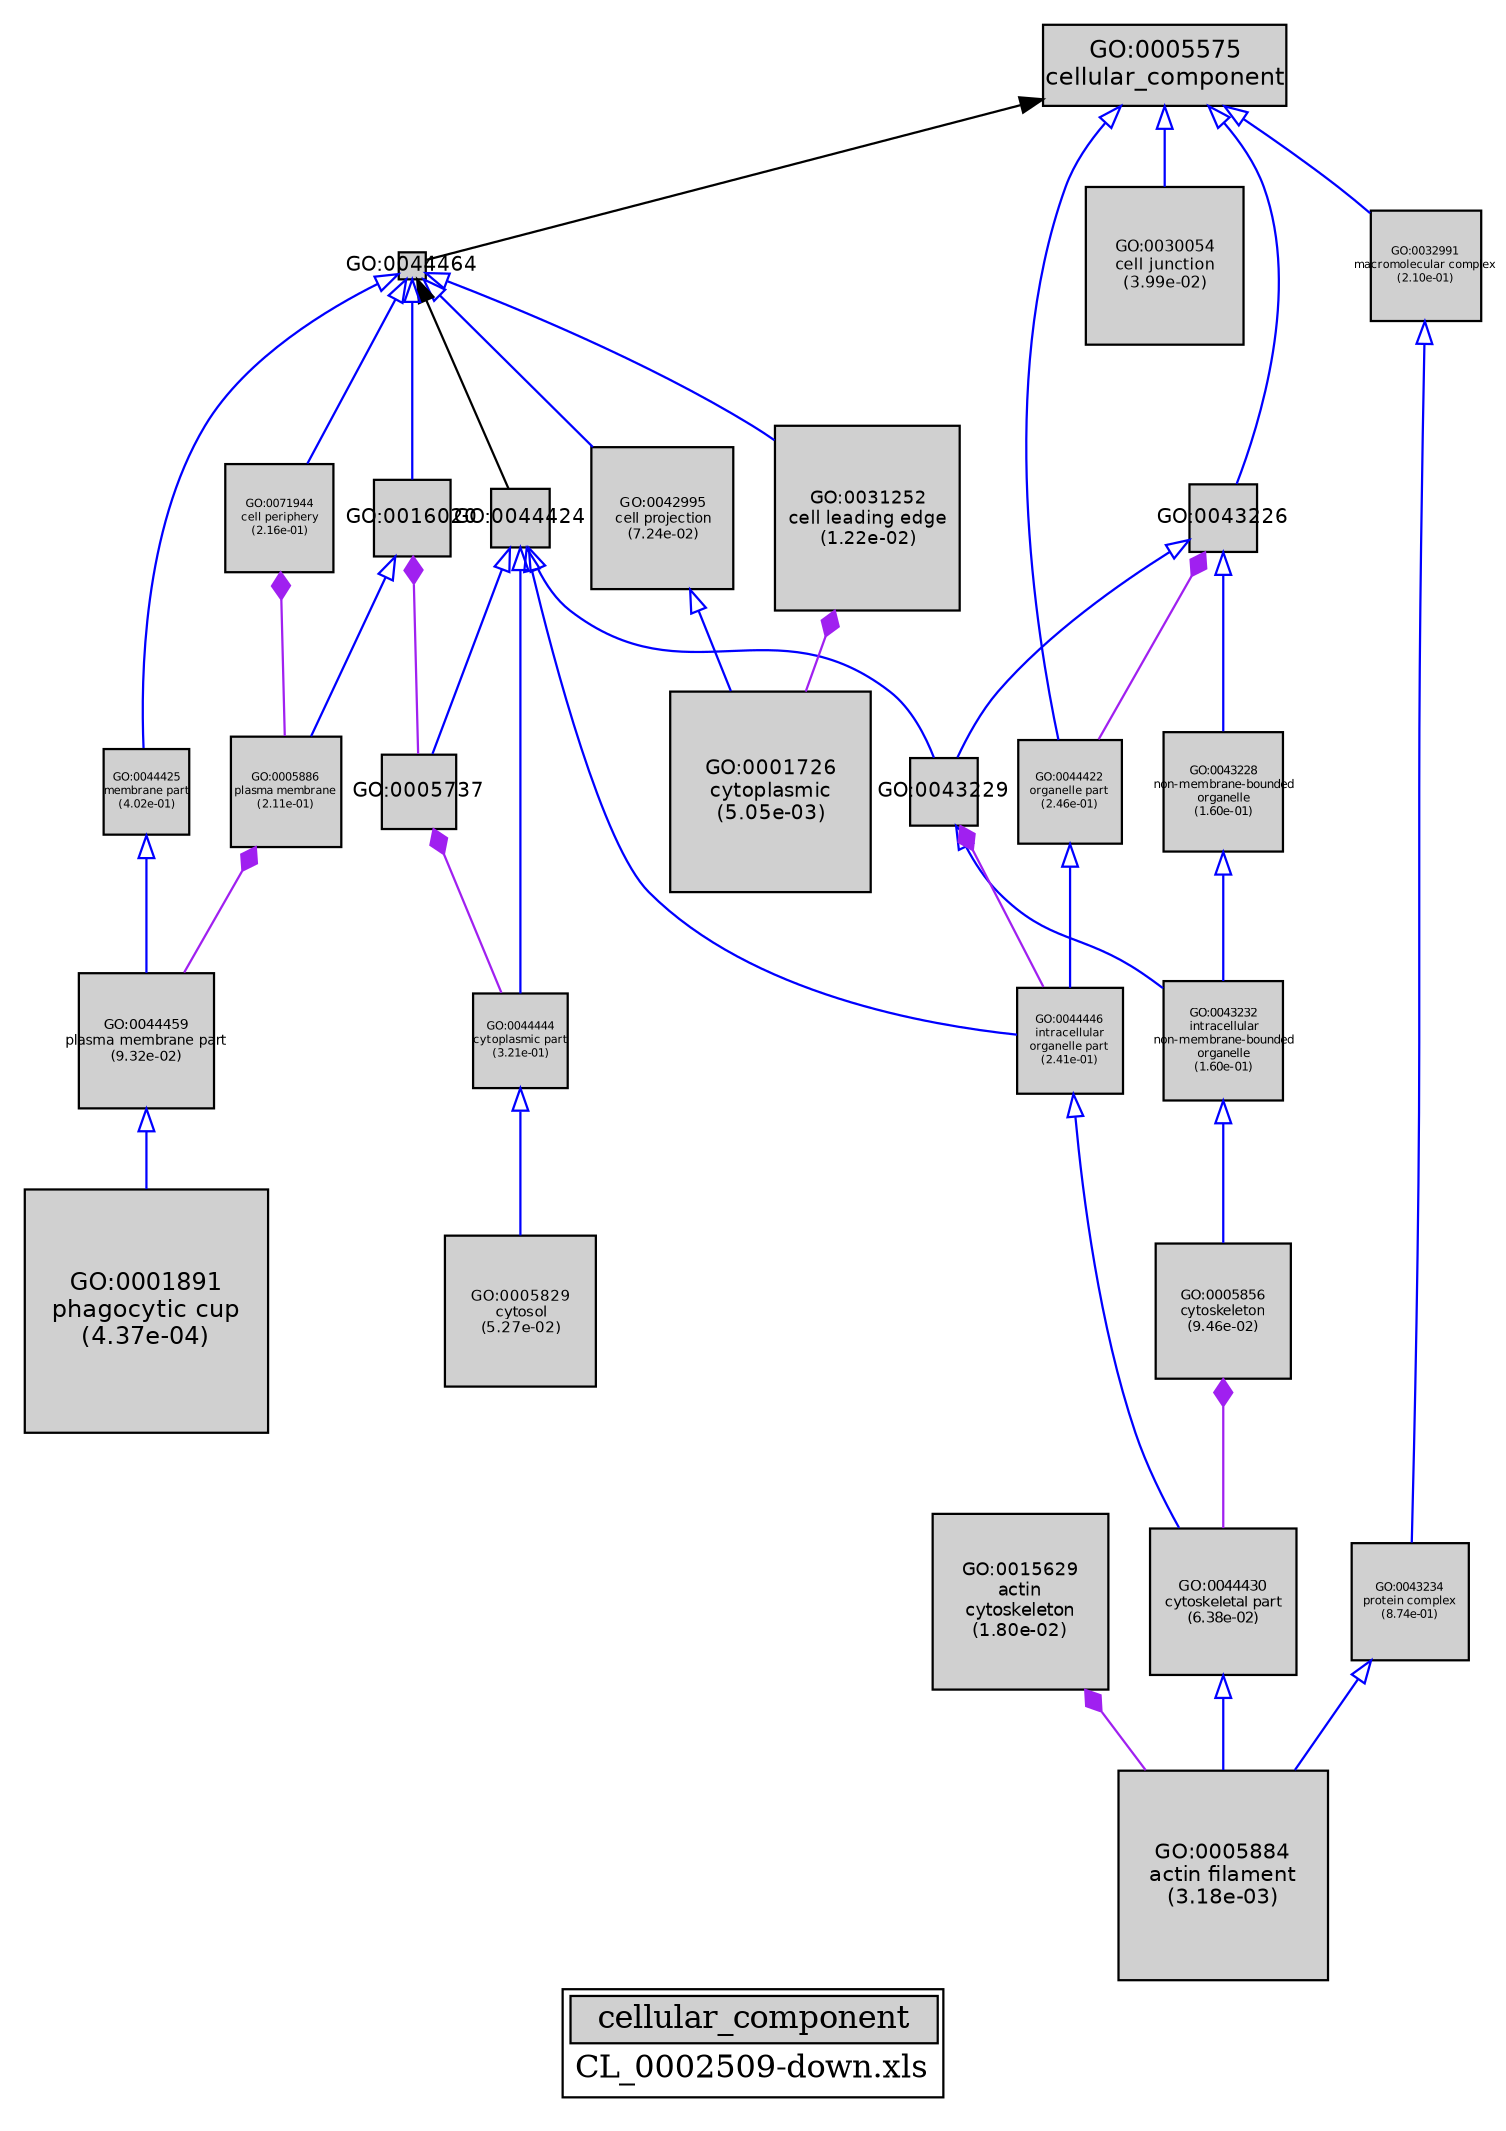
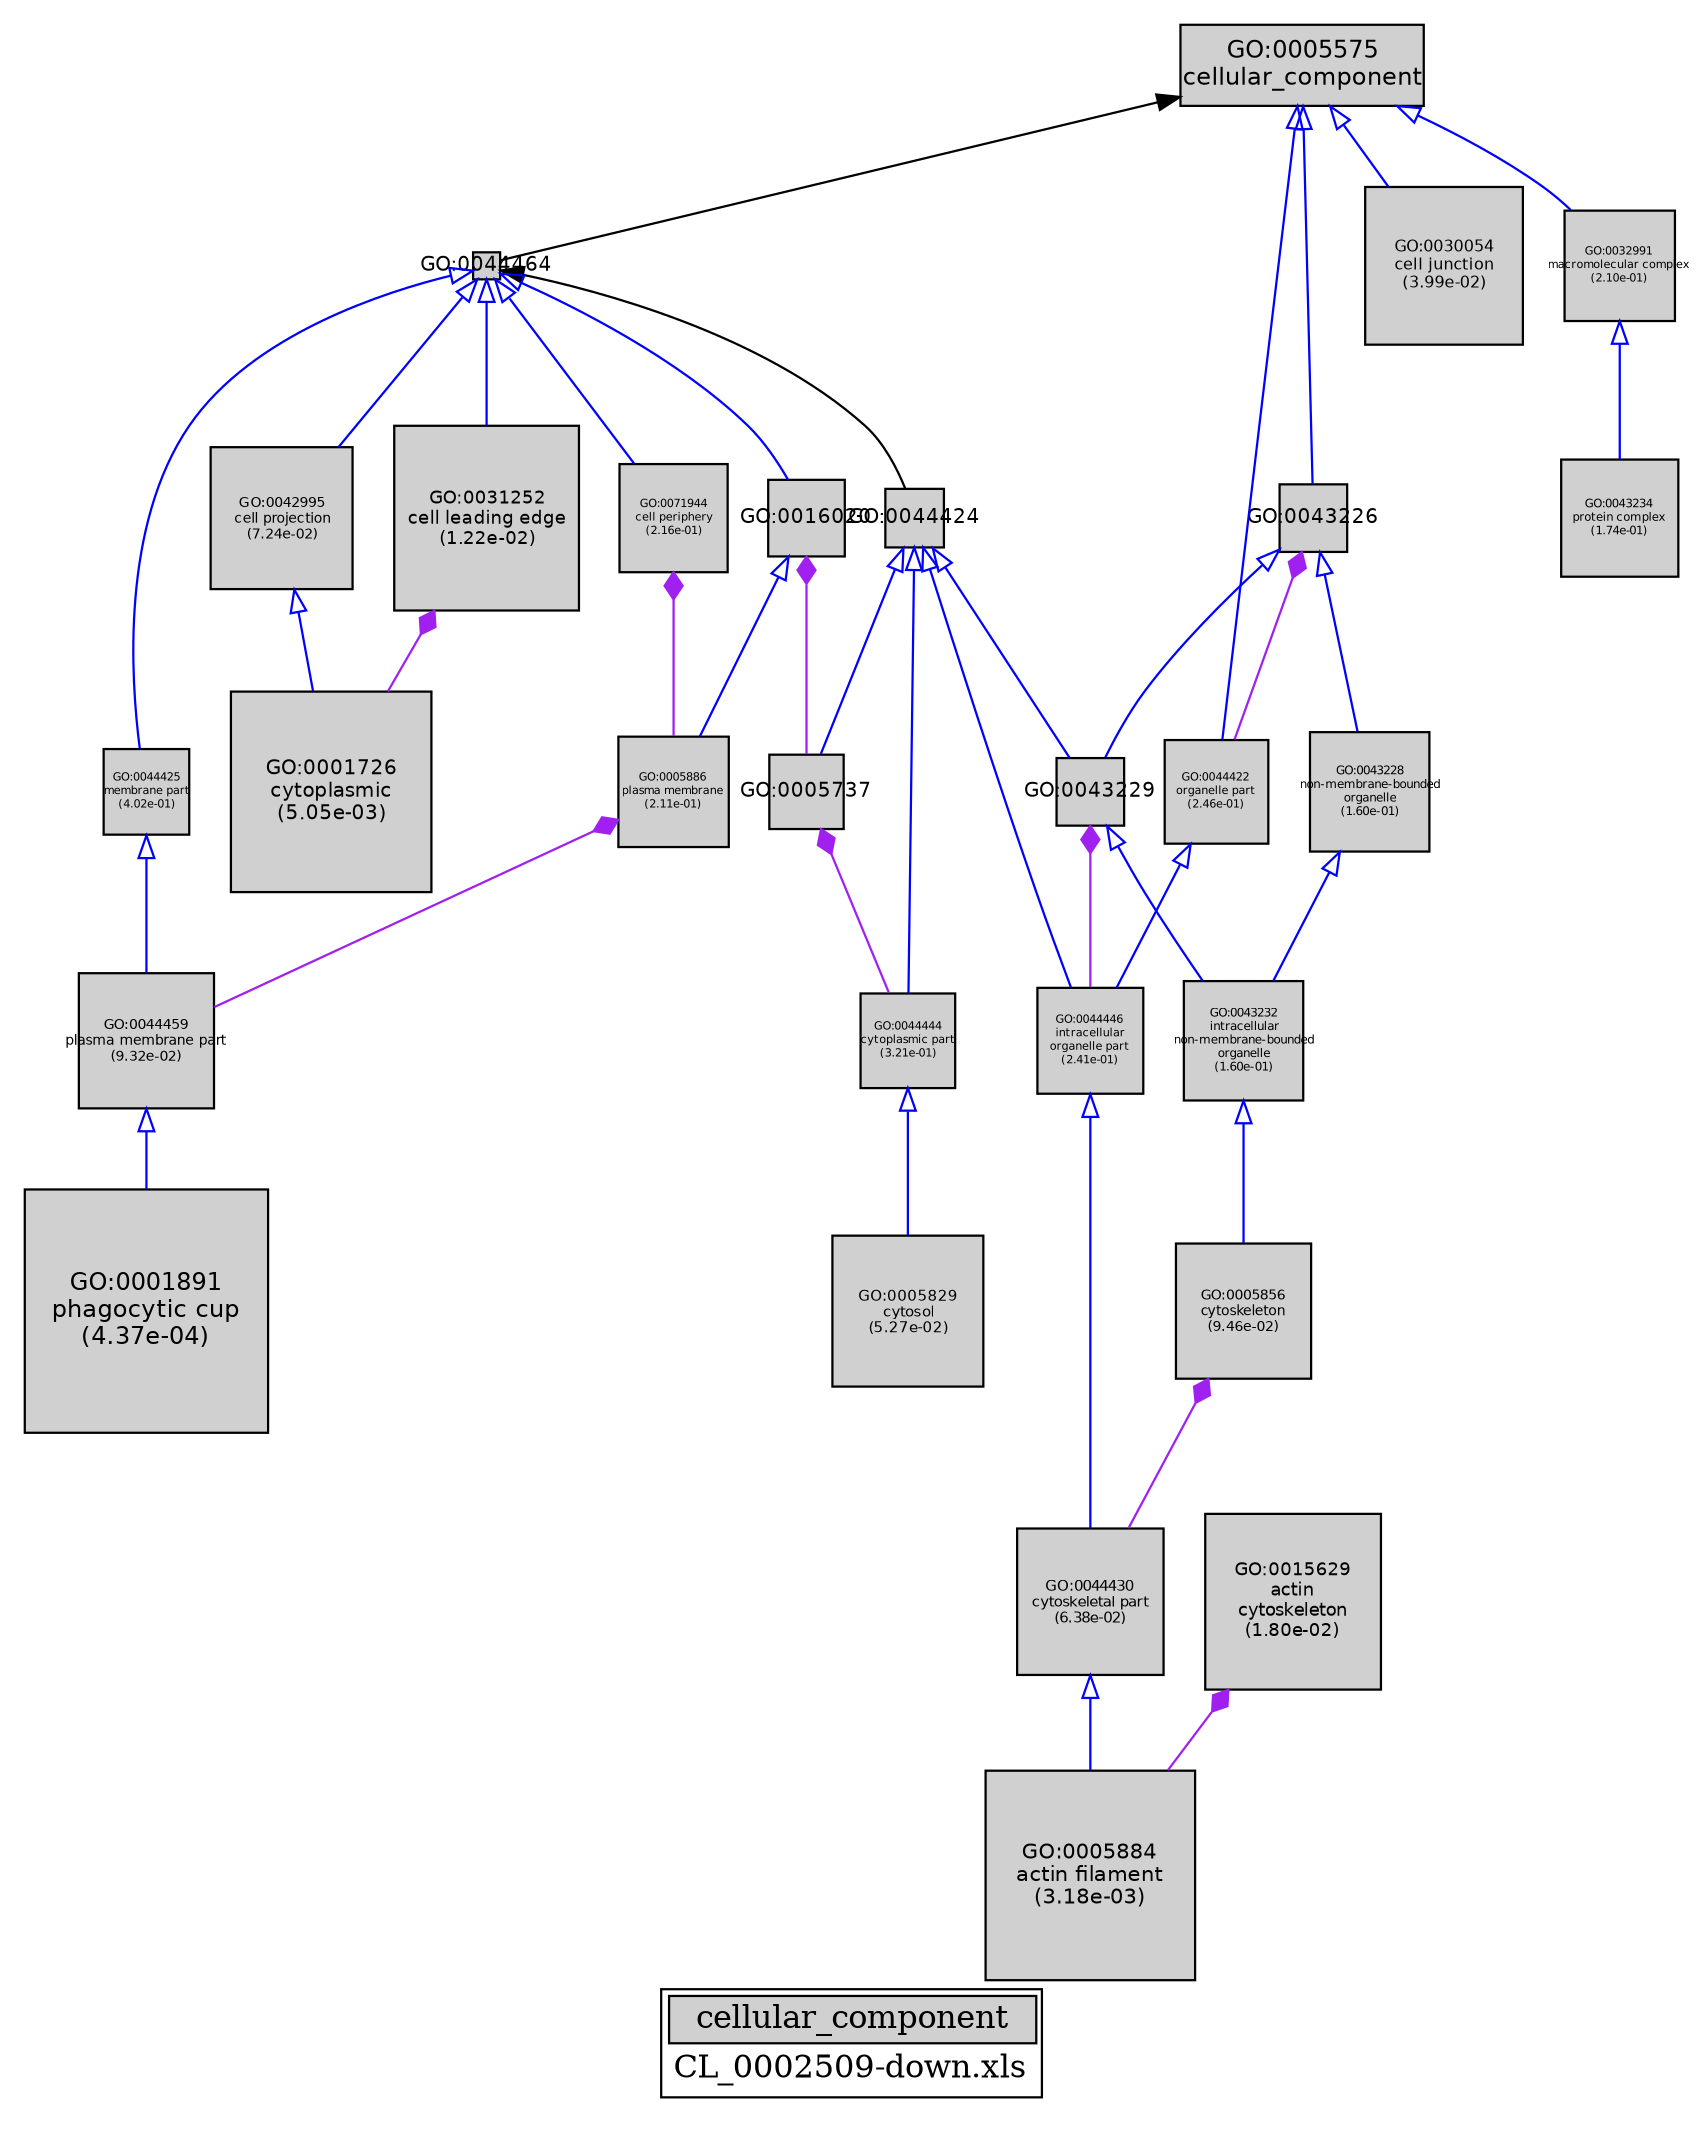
  digraph {
    bgcolor="#FFFFFF"
    label=<<TABLE COLOR="black" BGCOLOR="white"><TR><TD COLSPAN="2" BGCOLOR="#D0D0D0"><FONT COLOR="black">cellular_component</FONT></TD></TR><TR><TD BORDER="0">CL_0002509-down.xls</TD></TR></TABLE>>
    node [color=black fillcolor="#D0D0D0" fixedsize=true fontcolor=black fontname=Helvetica fontsize=5.0 shape=box style=filled]
    edge [arrowtail=empty color=blue dir=back weight=5.0]
    n1 [fontsize=6.68521187188 height=0.928501648872 label=<<TABLE BORDER="0"><TR><TD>GO:0005829<BR/>cytosol<BR/>(5.27e-02)</TD></TR></TABLE>> width=0.928501648872]
    n2 [fontsize=5.29668822006 height=0.735651141675 label=<<TABLE BORDER="0"><TR><TD>GO:0043228<BR/>non-membrane-bounded<BR/>organelle<BR/>(1.60e-01)</TD></TR></TABLE>> width=0.735651141675]
    n3 [fontsize=10.8 label=<<TABLE BORDER="0"><TR><TD>GO:0005575<BR/>cellular_component</TD></TR></TABLE>> width=1.5]
    n4 [fontsize=6.4670572529 height=0.898202396236 label=<<TABLE BORDER="0"><TR><TD>GO:0044430<BR/>cytoskeletal part<BR/>(6.38e-02)</TD></TR></TABLE>> width=0.898202396236]
    n5 [fontsize=5.29668822006 height=0.735651141675 label=<<TABLE BORDER="0"><TR><TD>GO:0043232<BR/>intracellular<BR/>non-membrane-bounded<BR/>organelle<BR/>(1.60e-01)</TD></TR></TABLE>> width=0.735651141675]
    "GO:0044464" [fontsize=9 height=0.16477071863 width=0.16477071863]
    "GO:0005737" [fontsize=9 height=0.465210047954 width=0.465210047954]
    n8 [fontsize=7.80052253319 height=1.08340590739 label=<<TABLE BORDER="0"><TR><TD>GO:0015629<BR/>actin<BR/>cytoskeleton<BR/>(1.80e-02)</TD></TR></TABLE>> width=1.08340590739]
    n9 [fontsize=9.31836810499 height=1.29421779236 label=<<TABLE BORDER="0"><TR><TD>GO:0005884<BR/>actin filament<BR/>(3.18e-03)</TD></TR></TABLE>> width=1.29421779236]
    n10 [fontsize=6.01152127989 height=0.834933511096 label=<<TABLE BORDER="0"><TR><TD>GO:0044459<BR/>plasma membrane part<BR/>(9.32e-02)</TD></TR></TABLE>> width=0.834933511096]
    n11 [height=0.678643889959 label=<<TABLE BORDER="0"><TR><TD>GO:0005886<BR/>plasma membrane<BR/>(2.11e-01)</TD></TR></TABLE>> width=0.678643889959]
    n12 [fontsize=8.93801651102 height=1.24139118209 label=<<TABLE BORDER="0"><TR><TD>GO:0001726<BR/>cytoplasmic<BR/>(5.05e-03)</TD></TR></TABLE>> width=1.24139118209]
    n13 [height=0.673451959483 label=<<TABLE BORDER="0"><TR><TD>GO:0071944<BR/>cell periphery<BR/>(2.16e-01)</TD></TR></TABLE>> width=0.673451959483]
    n14 [height=0.582304922731 label=<<TABLE BORDER="0"><TR><TD>GO:0044444<BR/>cytoplasmic part<BR/>(3.21e-01)</TD></TR></TABLE>> width=0.582304922731]
-   n15 [fontsize=5.17335052274 height=0.718520905936 label=<<TABLE BORDER="0"><TR><TD>GO:0043234<BR/>protein complex<BR/>(8.74e-01)</TD></TR></TABLE>> width=0.718520905936]
+   n15 [fontsize=5.17335052274 height=0.718520905936 label=<<TABLE BORDER="0"><TR><TD>GO:0043234<BR/>protein complex<BR/>(1.74e-01)</TD></TR></TABLE>> width=0.718520905936]
    n16 [fontsize=5.99324395845 height=0.832394994229 label=<<TABLE BORDER="0"><TR><TD>GO:0005856<BR/>cytoskeleton<BR/>(9.46e-02)</TD></TR></TABLE>> width=0.832394994229]
    "GO:0043226" [fontsize=9 height=0.416028929782 width=0.416028929782]
    n18 [fontsize=6.99019189227 height=0.970859985038 label=<<TABLE BORDER="0"><TR><TD>GO:0030054<BR/>cell junction<BR/>(3.99e-02)</TD></TR></TABLE>> width=0.970859985038]
    n19 [fontsize=6.31850200031 height=0.877569722265 label=<<TABLE BORDER="0"><TR><TD>GO:0042995<BR/>cell projection<BR/>(7.24e-02)</TD></TR></TABLE>> width=0.877569722265]
    n20 [height=0.650004299543 label=<<TABLE BORDER="0"><TR><TD>GO:0044446<BR/>intracellular<BR/>organelle part<BR/>(2.41e-01)</TD></TR></TABLE>> width=0.650004299543]
    n21 [height=0.67978133068 label=<<TABLE BORDER="0"><TR><TD>GO:0032991<BR/>macromolecular complex<BR/>(2.10e-01)</TD></TR></TABLE>> width=0.67978133068]
    "GO:0044424" [fontsize=9 height=0.361100236988 width=0.361100236988]
    n23 [height=0.52343734863 label=<<TABLE BORDER="0"><TR><TD>GO:0044425<BR/>membrane part<BR/>(4.02e-01)</TD></TR></TABLE>> width=0.52343734863]
    n24 [fontsize=8.16708957994 height=1.13431799721 label=<<TABLE BORDER="0"><TR><TD>GO:0031252<BR/>cell leading edge<BR/>(1.22e-02)</TD></TR></TABLE>> width=1.13431799721]
    n25 [fontsize=10.8 height=1.5 label=<<TABLE BORDER="0"><TR><TD>GO:0001891<BR/>phagocytic cup<BR/>(4.37e-04)</TD></TR></TABLE>> width=1.5]
    "GO:0016020" [fontsize=9 height=0.465526876428 width=0.465526876428]
    "GO:0043229" [fontsize=9 height=0.417020340466 width=0.417020340466]
    n28 [height=0.645472769412 label=<<TABLE BORDER="0"><TR><TD>GO:0044422<BR/>organelle part<BR/>(2.46e-01)</TD></TR></TABLE>> width=0.645472769412]
    subgraph sub_1 {
      n1
      n2
      n3
      n4
      n5
      "GO:0044464"
      "GO:0005737"
      n8
      n9
      n10
      n11
      n12
      n13
      n14
      n15
      n16
      "GO:0043226"
      n18
      n19
      n20
      n21
      "GO:0044424"
      n23
      n24
      n25
      "GO:0016020"
      "GO:0043229"
      n28
    }
    subgraph sub_2 {
      subgraph sub_3 {
        subgraph sub_4 {
        }
        subgraph sub_5 {
        }
      }
      subgraph sub_6 {
        n4
        "GO:0005737"
        n8
        n9
        n10
        n11
        n12
        n13
        n14
        n16
        "GO:0043226"
        n20
        n23
        n24
        "GO:0016020"
        "GO:0043229"
        n28
      }
      subgraph sub_7 {
        n1
        n2
        n3
        n4
        n5
        "GO:0044464"
        "GO:0005737"
        n8
        n9
        n10
        n11
        n12
        n13
        n14
        n15
        n16
        "GO:0043226"
        n18
        n19
        n20
        n21
        "GO:0044424"
        n23
        n24
        n25
        "GO:0016020"
        "GO:0043229"
        n28
      }
    }
    n2 -> n5
    n3 -> "GO:0044464" [weight=1 arrowtail="" color=""]
    n3 -> "GO:0043226"
    n3 -> n18
    n3 -> n21
    n3 -> n28
    n4 -> n9
    n5 -> n16
    "GO:0044464" -> n13
    "GO:0044464" -> n19
    "GO:0044464" -> "GO:0044424" [weight=1 arrowtail="" color=""]
    "GO:0044464" -> n23
    "GO:0044464" -> n24
    "GO:0044464" -> "GO:0016020"
    "GO:0005737" -> n14 [arrowtail=diamond color=purple weight=2.5]
    n8 -> n9 [arrowtail=diamond color=purple weight=2.5]
    n10 -> n25
    n11 -> n10 [arrowtail=diamond color=purple weight=2.5]
    n13 -> n11 [arrowtail=diamond color=purple weight=2.5]
    n14 -> n1
-   n15 -> n9
    n16 -> n4 [arrowtail=diamond color=purple weight=2.5]
    "GO:0043226" -> n2
    "GO:0043226" -> "GO:0043229"
    "GO:0043226" -> n28 [arrowtail=diamond color=purple weight=2.5]
    n19 -> n12
    n20 -> n4
    n21 -> n15
    "GO:0044424" -> "GO:0005737"
    "GO:0044424" -> n14
    "GO:0044424" -> n20
    "GO:0044424" -> "GO:0043229"
    n23 -> n10
    n24 -> n12 [arrowtail=diamond color=purple weight=2.5]
    "GO:0016020" -> "GO:0005737" [arrowtail=diamond color=purple weight=2.5]
    "GO:0016020" -> n11
    "GO:0043229" -> n5
    "GO:0043229" -> n20 [arrowtail=diamond color=purple weight=2.5]
    n28 -> n20
  }
